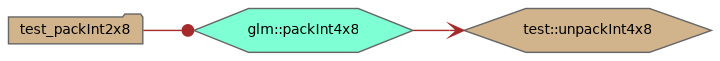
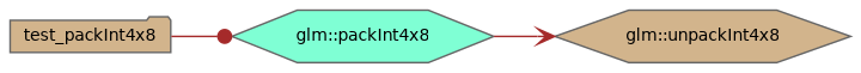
  digraph {
    rankdir=LR
    node [color=grey40 fillcolor=tan fontname=Helvetica fontsize=10 shape=hexagon style=filled]
    edge [color=brown fontname=Helvetica fontsize=10 labelfontname=Helvetica labelfontsize=10 style=solid]
-   n1 [color=gray40 fontcolor=black height=0.2 label=test_packInt2x8 shape=folder width=0.4]
+   n1 [color=gray40 fontcolor=black height=0.2 label=test_packInt4x8 shape=folder width=0.4]
    n2 [fillcolor=aquamarine height=0.2 label="glm::packInt4x8" width=0.4]
-   n3 [height=0.2 label="test::unpackInt4x8" width=0.4]
+   n3 [height=0.2 label="glm::unpackInt4x8" width=0.4]
    n1 -> n2 [arrowhead=dot]
    n2 -> n3 [arrowhead=vee]
  }
